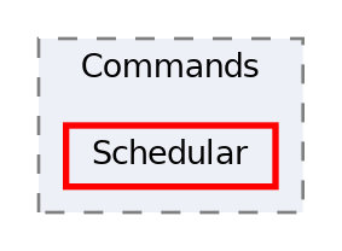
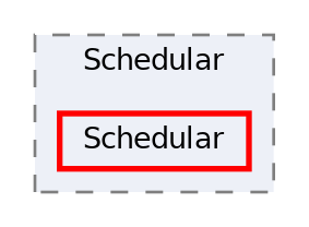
  digraph {
    compound=true
    n1 [color=red fillcolor="#edf0f7" fontname=Helvetica fontsize=10 height=0.2 label=Schedular shape=box style="filled,bold" width=0.4]
    subgraph cluster_1 {
      bgcolor="#edf0f7"
      fontname=Helvetica
      fontsize=10
-     label=Commands
+     label=Schedular
      pencolor=grey50
      style="filled,dashed"
      n1
    }
  }
